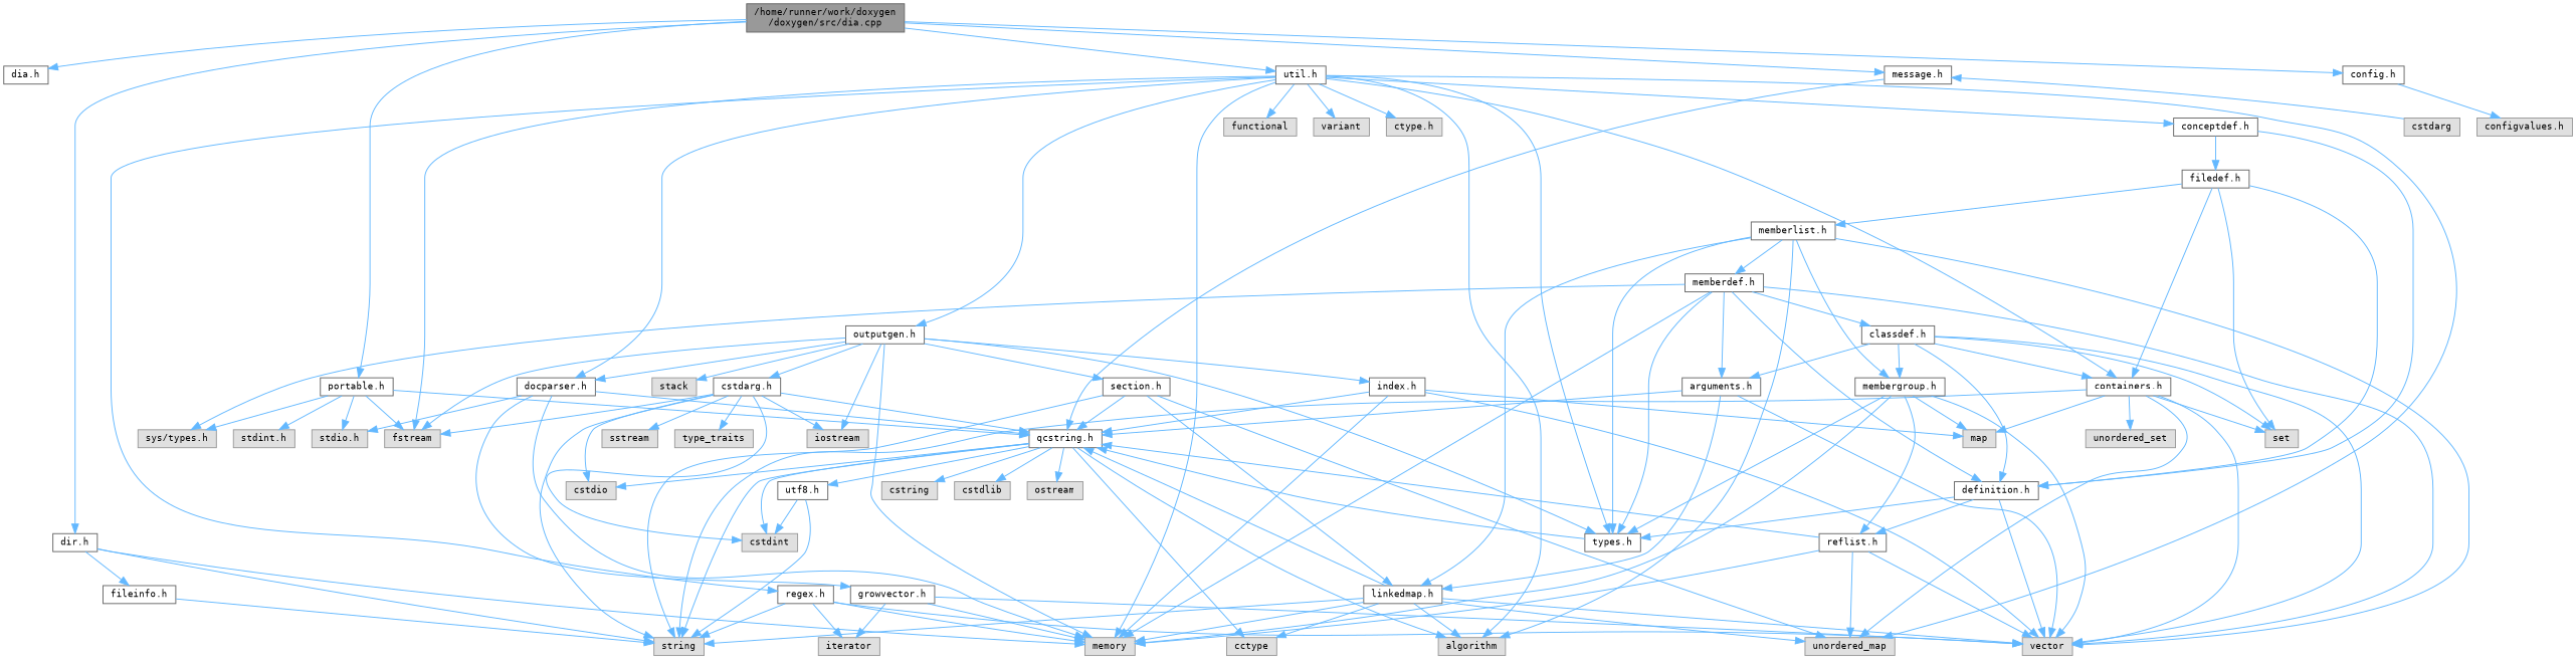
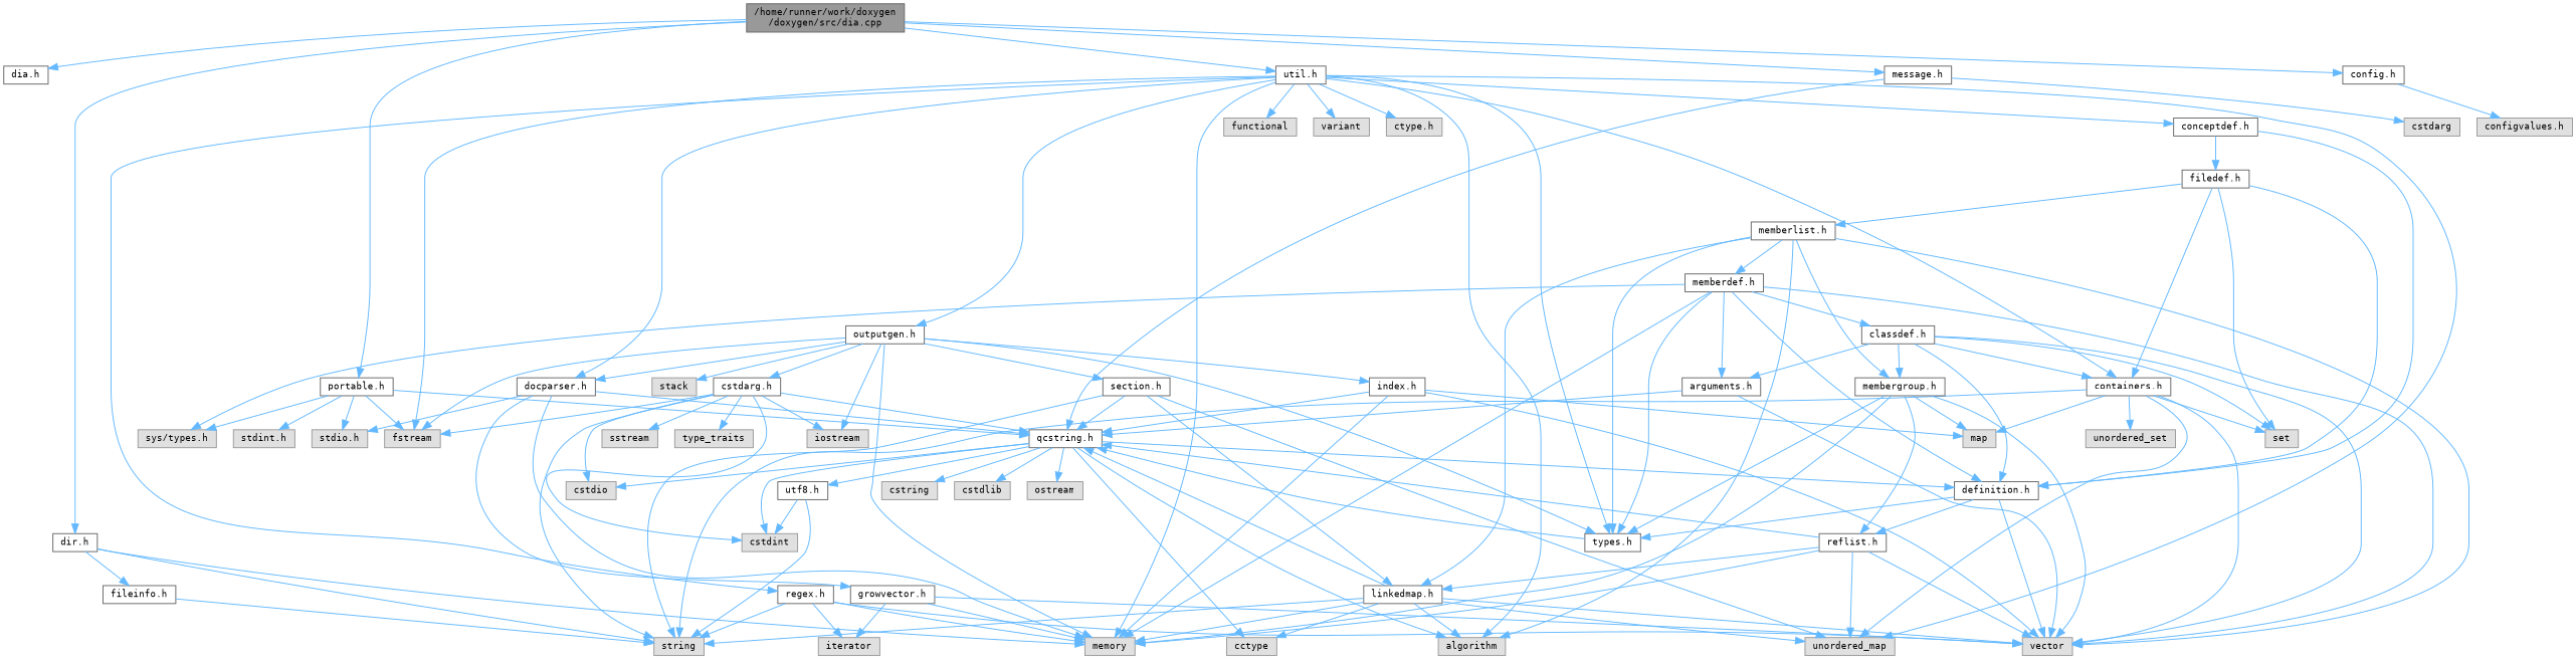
  digraph {
    fontname="DejaVu Sans Mono"
    node [color=grey40 fillcolor=white fontname="DejaVu Sans Mono" fontsize=10 shape=box style=filled]
    edge [color=steelblue1 fontname="DejaVu Sans Mono" fontsize=10 labelfontname=Helvetica labelfontsize=10 style=solid]
    n1 [color=gray40 fillcolor=grey60 fontcolor=black height=0.2 label="/home/runner/work/doxygen\l/doxygen/src/dia.cpp" width=0.4]
    n2 [height=0.2 label="dia.h" width=0.4]
    n3 [height=0.2 label="portable.h" width=0.4]
    n4 [height=0.2 label="config.h" width=0.4]
    n5 [height=0.2 label="message.h" width=0.4]
    n6 [height=0.2 label="util.h" width=0.4]
    n7 [height=0.2 label="dir.h" width=0.4]
    n8 [color=grey60 fillcolor="#E0E0E0" height=0.2 label="stdio.h" width=0.4]
    n9 [color=grey60 fillcolor="#E0E0E0" height=0.2 label="sys/types.h" width=0.4]
    n10 [color=grey60 fillcolor="#E0E0E0" height=0.2 label="stdint.h" width=0.4]
    n11 [color=grey60 fillcolor="#E0E0E0" height=0.2 label=fstream width=0.4]
    n12 [height=0.2 label="qcstring.h" width=0.4]
    n13 [color=grey60 fillcolor="#E0E0E0" height=0.2 label="configvalues.h" width=0.4]
    n14 [color=grey60 fillcolor="#E0E0E0" height=0.2 label=cstdarg width=0.4]
    n15 [color=grey60 fillcolor="#E0E0E0" height=0.2 label=algorithm width=0.4]
    n16 [color=grey60 fillcolor="#E0E0E0" height=0.2 label=memory width=0.4]
    n17 [color=grey60 fillcolor="#E0E0E0" height=0.2 label=unordered_map width=0.4]
    n18 [color=grey60 fillcolor="#E0E0E0" height=0.2 label=functional width=0.4]
    n19 [color=grey60 fillcolor="#E0E0E0" height=0.2 label=variant width=0.4]
    n20 [color=grey60 fillcolor="#E0E0E0" height=0.2 label="ctype.h" width=0.4]
    n21 [height=0.2 label="types.h" width=0.4]
    n22 [height=0.2 label="docparser.h" width=0.4]
    n23 [height=0.2 label="containers.h" width=0.4]
    n24 [height=0.2 label="outputgen.h" width=0.4]
    n25 [height=0.2 label="regex.h" width=0.4]
    n26 [height=0.2 label="conceptdef.h" width=0.4]
    n27 [color=grey60 fillcolor="#E0E0E0" height=0.2 label=string width=0.4]
    n28 [height=0.2 label="fileinfo.h" width=0.4]
    n29 [color=grey60 fillcolor="#E0E0E0" height=0.2 label=cctype width=0.4]
    n30 [color=grey60 fillcolor="#E0E0E0" height=0.2 label=cstring width=0.4]
    n31 [color=grey60 fillcolor="#E0E0E0" height=0.2 label=cstdio width=0.4]
    n32 [color=grey60 fillcolor="#E0E0E0" height=0.2 label=cstdlib width=0.4]
    n33 [color=grey60 fillcolor="#E0E0E0" height=0.2 label=cstdint width=0.4]
    n34 [color=grey60 fillcolor="#E0E0E0" height=0.2 label=ostream width=0.4]
    n35 [height=0.2 label="utf8.h" width=0.4]
    n36 [height=0.2 label="growvector.h" width=0.4]
    n37 [color=grey60 fillcolor="#E0E0E0" height=0.2 label=vector width=0.4]
    n38 [color=grey60 fillcolor="#E0E0E0" height=0.2 label=set width=0.4]
    n39 [color=grey60 fillcolor="#E0E0E0" height=0.2 label=map width=0.4]
    n40 [color=grey60 fillcolor="#E0E0E0" height=0.2 label=unordered_set width=0.4]
    n41 [color=grey60 fillcolor="#E0E0E0" height=0.2 label=stack width=0.4]
    n42 [color=grey60 fillcolor="#E0E0E0" height=0.2 label=iostream width=0.4]
    n43 [height=0.2 label="index.h" width=0.4]
    n44 [height=0.2 label="section.h" width=0.4]
    n45 [height=0.2 label="cstdarg.h" width=0.4]
    n46 [color=grey60 fillcolor="#E0E0E0" height=0.2 label=iterator width=0.4]
    n47 [height=0.2 label="definition.h" width=0.4]
    n48 [height=0.2 label="filedef.h" width=0.4]
    n49 [height=0.2 label="linkedmap.h" width=0.4]
    n50 [color=grey60 fillcolor="#E0E0E0" height=0.2 label=sstream width=0.4]
    n51 [color=grey60 fillcolor="#E0E0E0" height=0.2 label=type_traits width=0.4]
    n52 [height=0.2 label="reflist.h" width=0.4]
    n53 [height=0.2 label="memberlist.h" width=0.4]
    n54 [height=0.2 label="memberdef.h" width=0.4]
    n55 [height=0.2 label="membergroup.h" width=0.4]
    n56 [height=0.2 label="arguments.h" width=0.4]
    n57 [height=0.2 label="classdef.h" width=0.4]
    n1 -> n2
    n1 -> n3
    n1 -> n4
    n1 -> n5
    n1 -> n6
    n1 -> n7
    n3 -> n8
    n3 -> n9
    n3 -> n10
    n3 -> n11
    n3 -> n12
    n4 -> n13
    n5 -> n12
-   n14 -> n5
+   n5 -> n14
    n6 -> n11
    n6 -> n15
    n6 -> n16
    n6 -> n17
    n6 -> n18
    n6 -> n19
    n6 -> n20
    n6 -> n21
    n6 -> n22
    n6 -> n23
    n6 -> n24
    n6 -> n25
    n6 -> n26
    n7 -> n16
    n7 -> n27
    n7 -> n28
    n12 -> n15
-   n12 -> n27
+   n12 -> n47
    n12 -> n29
    n12 -> n30
    n12 -> n31
    n12 -> n32
    n12 -> n33
    n12 -> n34
    n12 -> n35
    n21 -> n12
    n22 -> n8
    n22 -> n12
    n22 -> n16
    n22 -> n36
    n23 -> n17
    n23 -> n27
    n23 -> n37
    n23 -> n38
    n23 -> n39
    n23 -> n40
    n24 -> n11
    n24 -> n16
    n24 -> n21
    n24 -> n22
    n24 -> n41
    n24 -> n42
    n24 -> n43
    n24 -> n44
    n24 -> n45
    n25 -> n16
    n25 -> n27
    n25 -> n37
    n25 -> n46
    n26 -> n47
    n26 -> n48
    n28 -> n27
    n35 -> n27
    n35 -> n33
    n36 -> n16
    n36 -> n37
    n36 -> n46
    n43 -> n12
    n43 -> n16
    n43 -> n37
    n43 -> n39
    n44 -> n12
    n44 -> n17
    n44 -> n27
    n44 -> n49
    n45 -> n11
    n45 -> n12
    n45 -> n27
    n45 -> n31
    n45 -> n33
    n45 -> n42
    n45 -> n50
    n45 -> n51
    n47 -> n21
    n47 -> n37
    n47 -> n52
    n48 -> n23
    n48 -> n38
    n48 -> n47
    n48 -> n53
    n49 -> n12
    n49 -> n15
    n49 -> n16
    n49 -> n17
    n49 -> n27
    n49 -> n29
    n49 -> n37
    n52 -> n12
    n52 -> n16
    n52 -> n17
    n52 -> n37
-   n56 -> n49
+   n52 -> n49
    n53 -> n15
    n53 -> n21
    n53 -> n37
    n53 -> n49
    n53 -> n54
    n53 -> n55
    n54 -> n9
    n54 -> n16
    n54 -> n21
    n54 -> n37
    n54 -> n47
    n54 -> n56
    n54 -> n57
    n55 -> n16
    n55 -> n21
    n55 -> n37
    n55 -> n39
    n55 -> n52
    n56 -> n12
    n56 -> n37
    n57 -> n23
    n57 -> n37
    n57 -> n38
    n57 -> n47
    n57 -> n55
    n57 -> n56
  }
